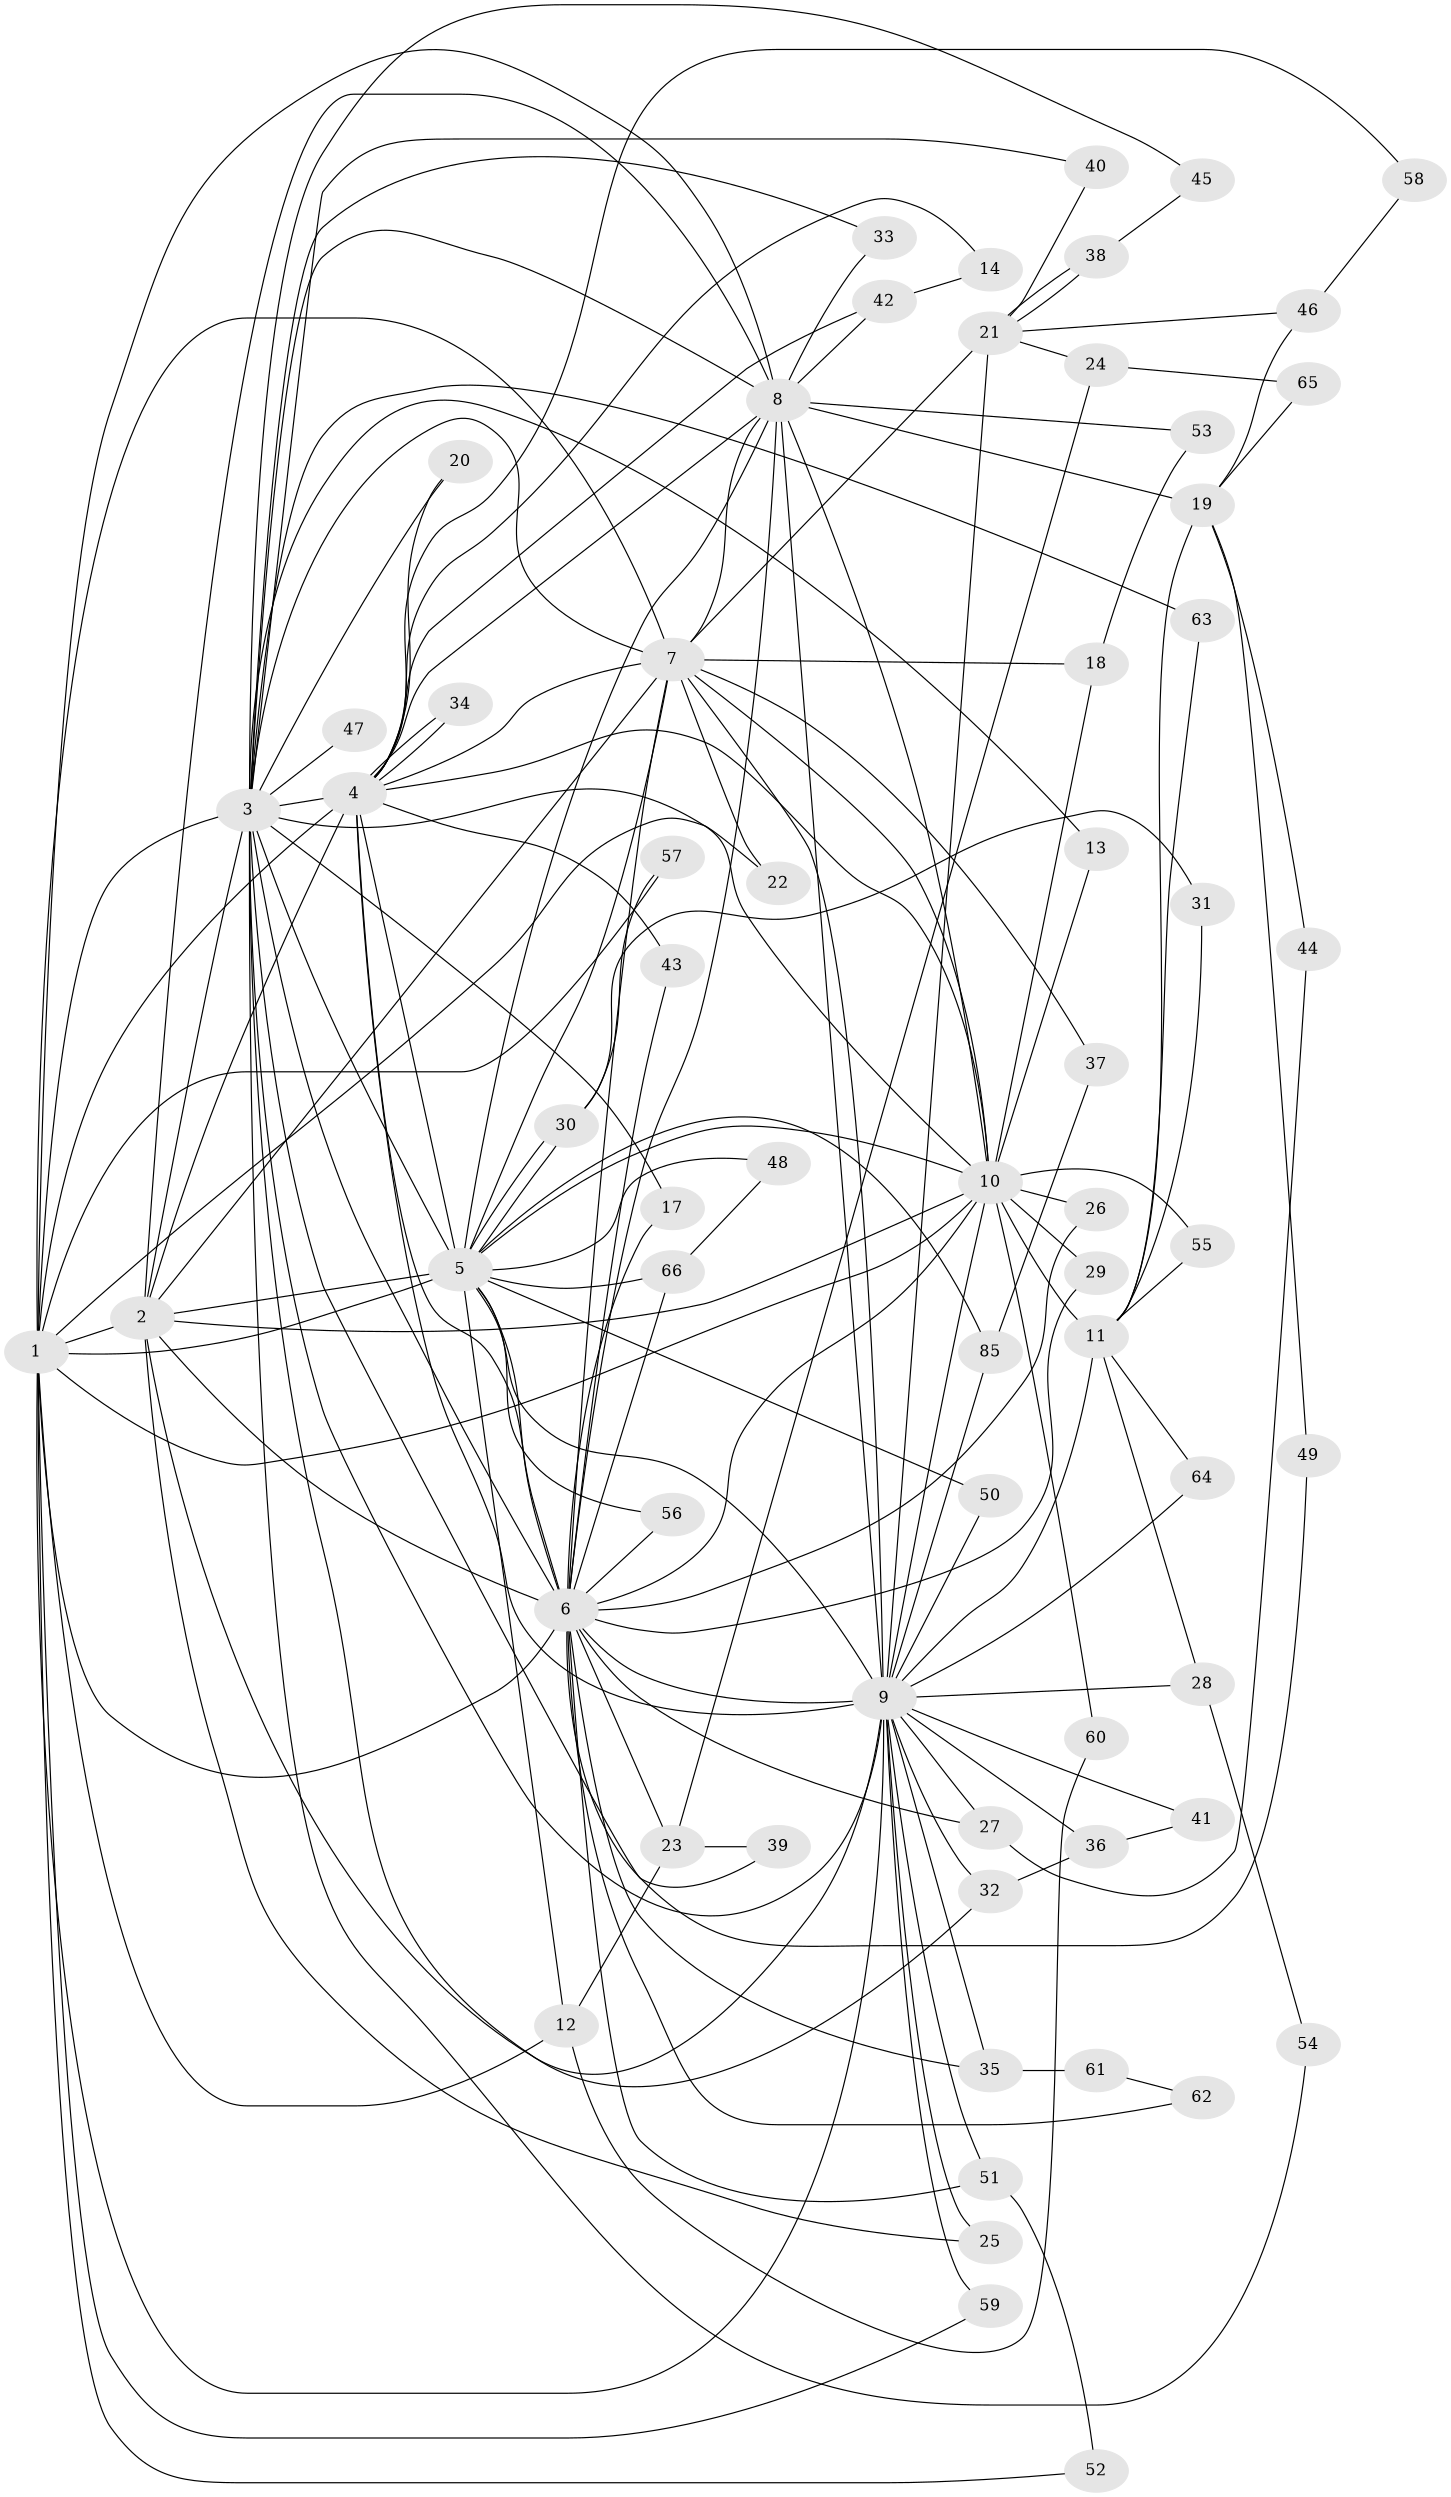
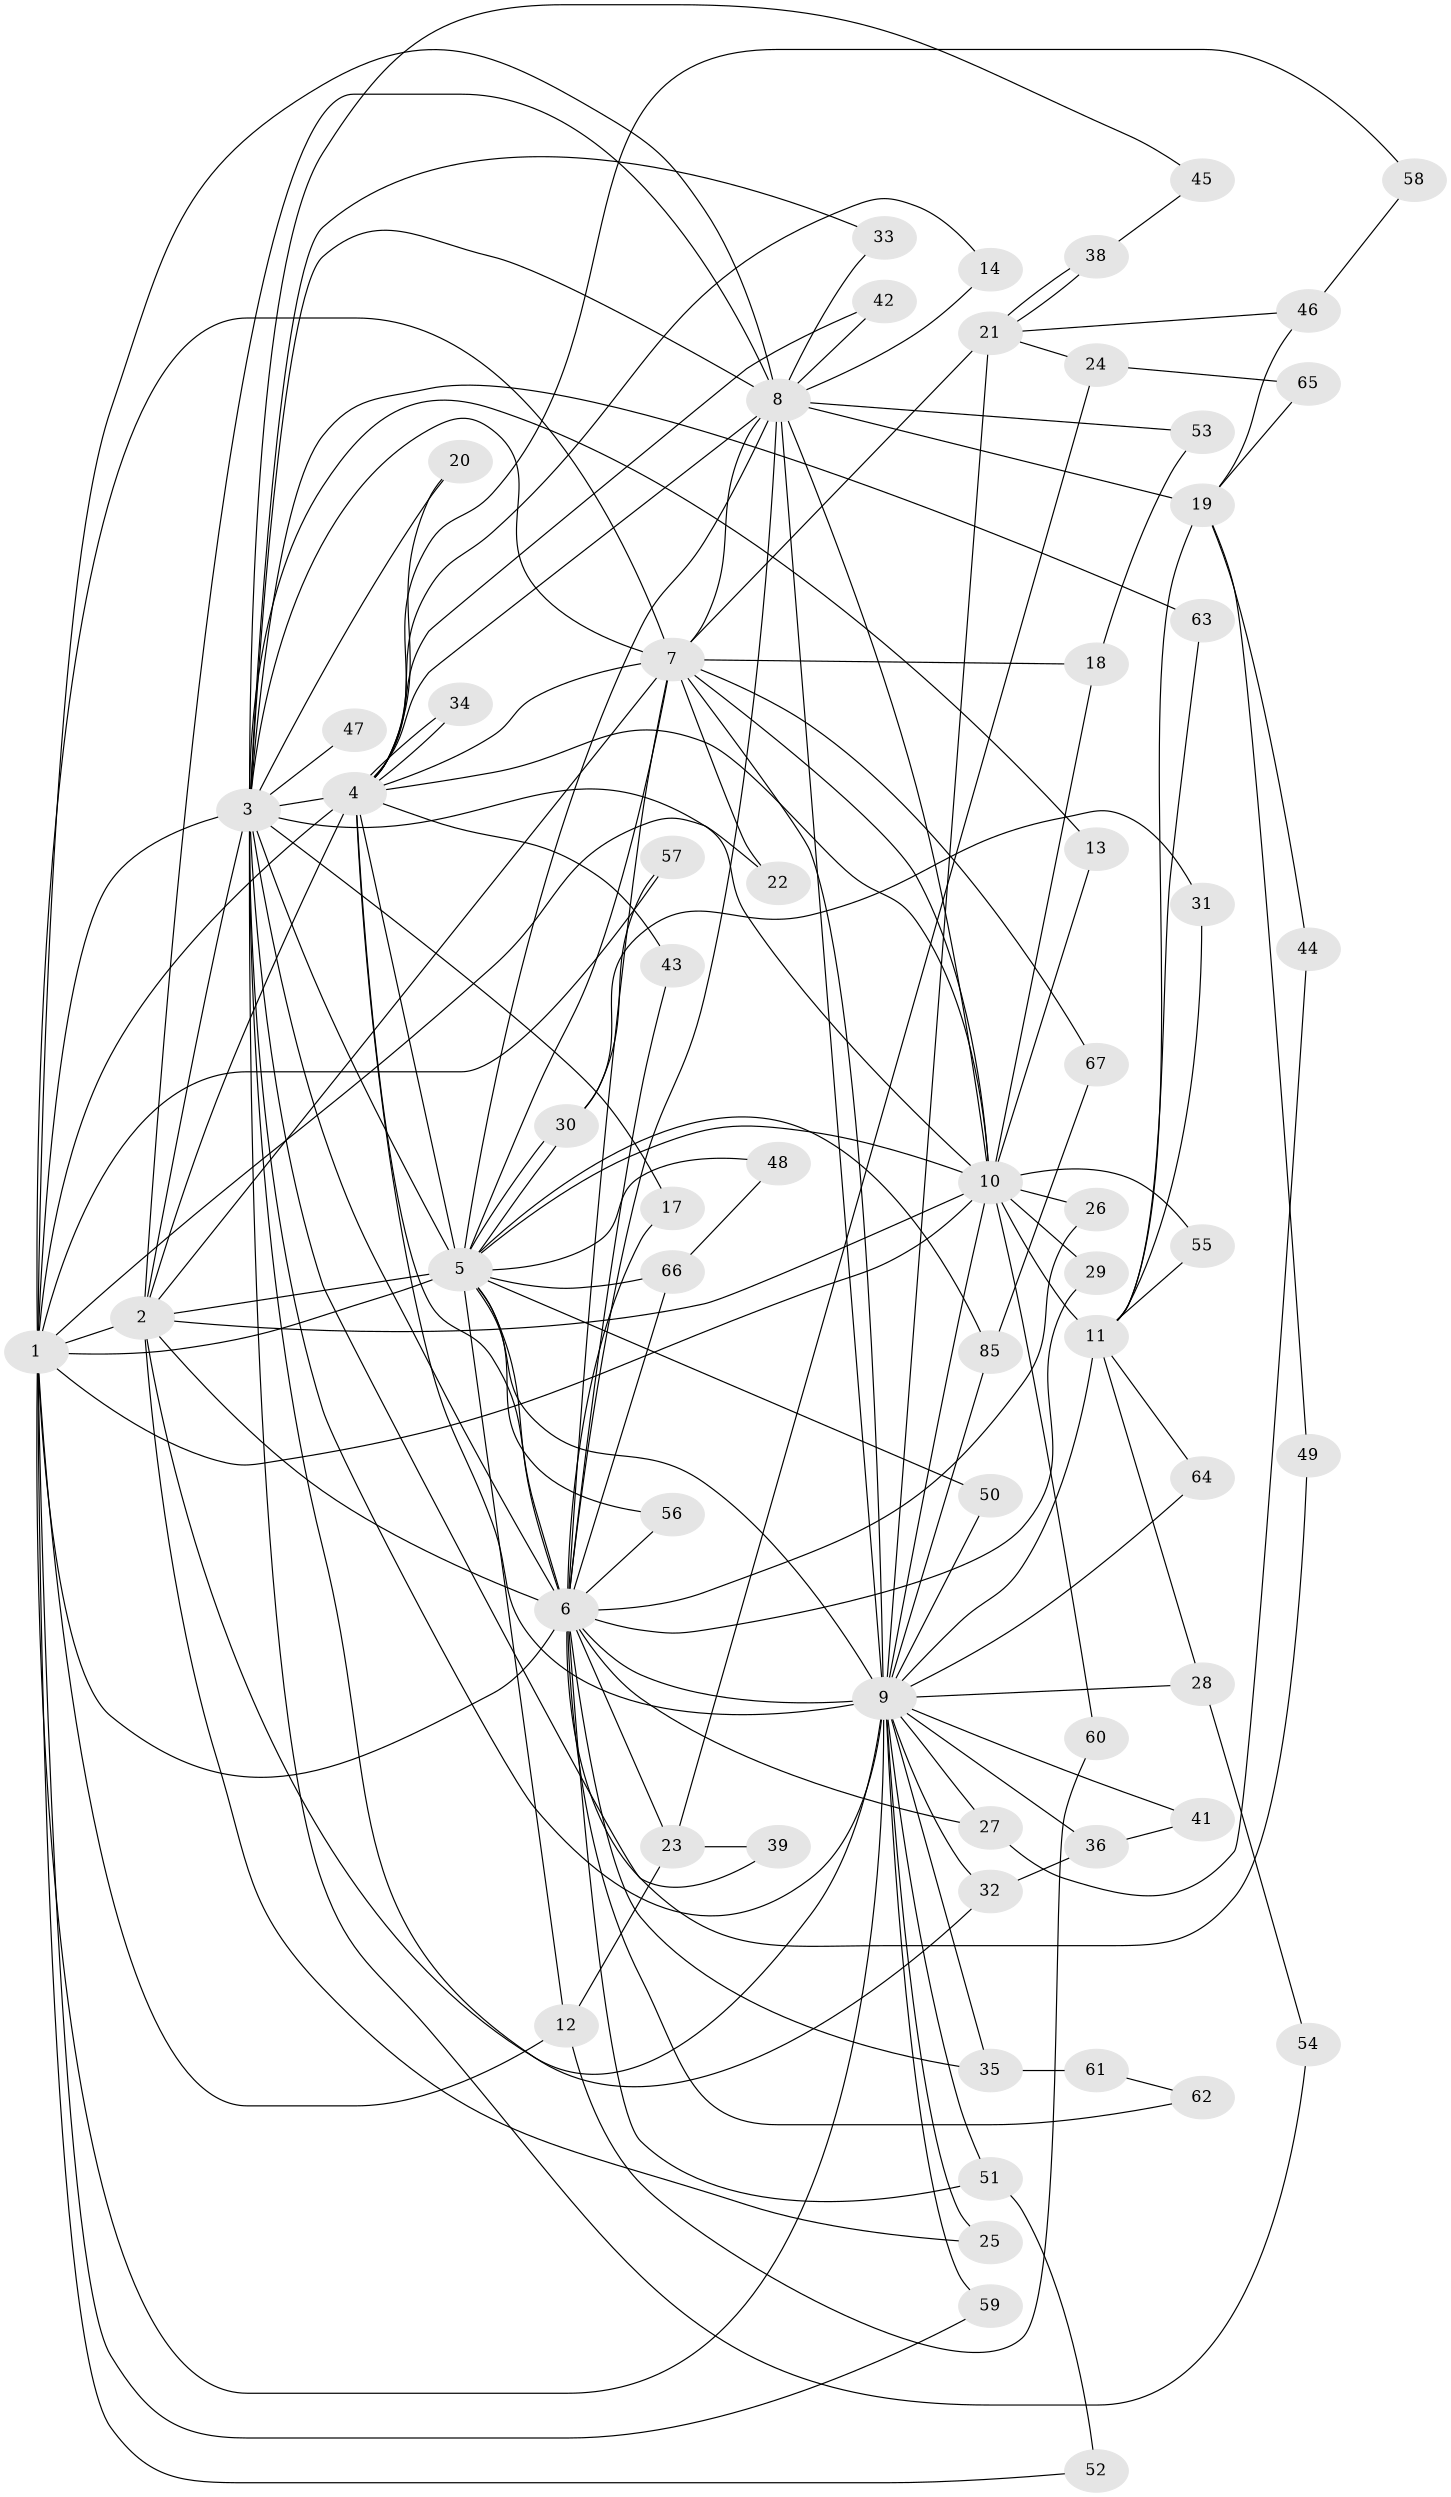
  graph {
    rankdir=LR
    node [color=gray90 style=filled]
    1
    2
    3
    4
    5
    6
    7
    8
    9
    10
    12
    22
    52
    57
    59
    25
    13
    17
    20
    32
    33
    39
-   40
    45
    47
    54
    63
    14
    34
    42
    43
    58
    n33 [label=85]
    30
    48
    50
    56
    66
    23
    26
    27
    29
    35
    49
    51
    62
    18
    21
-   37
+   37 [label=67]
    19
    53
    11
    28
    36
    41
    64
    55
    60
    31
    24
    44
    61
    46
    38
    65
    1 -- 2
    1 -- 3
    1 -- 4
    1 -- 5
    1 -- 6
    1 -- 7
    1 -- 8
    1 -- 9
    1 -- 10
    1 -- 12
    1 -- 22
    1 -- 52
    1 -- 57
    1 -- 59
    2 -- 3
    2 -- 4
    2 -- 5
    2 -- 6
    2 -- 7
    2 -- 8
    2 -- 9
    2 -- 10
    2 -- 25
    3 -- 4
    3 -- 5
    3 -- 6
    3 -- 7
    3 -- 8
    3 -- 9
    3 -- 10
    3 -- 13
    3 -- 17
    3 -- 20
    3 -- 32
    3 -- 33
    3 -- 39
-   3 -- 40
    3 -- 45
    3 -- 47
    3 -- 54
    3 -- 63
    4 -- 5
    4 -- 6
    4 -- 7
    4 -- 8
    4 -- 9
    4 -- 10
    4 -- 20
    4 -- 14
    4 -- 34
    4 -- 34
    4 -- 42
    4 -- 43
    4 -- 58
    5 -- 6
    5 -- 7
    5 -- 8
    5 -- 9
    5 -- 10
    5 -- 12
    5 -- n33
    5 -- 30
    5 -- 30
    5 -- 48
    5 -- 50
    5 -- 56
    5 -- 66
    6 -- 7
    6 -- 8
    6 -- 9
-   6 -- 10
    6 -- 17
    6 -- 43
    6 -- 56
    6 -- 66
    6 -- 23
    6 -- 26
    6 -- 27
    6 -- 29
    6 -- 35
    6 -- 49
    6 -- 51
    6 -- 62
    7 -- 8
    7 -- 9
    7 -- 10
    7 -- 22
    7 -- 18
    7 -- 21
    7 -- 37
    8 -- 9
    8 -- 10
    8 -- 33
-   42 -- 14
+   8 -- 14
    8 -- 42
    8 -- 19
    8 -- 53
    9 -- 10
    9 -- 59
    9 -- 25
    9 -- 32
    9 -- n33
    9 -- 50
    9 -- 27
    9 -- 35
    9 -- 51
    9 -- 21
    9 -- 11
    9 -- 28
    9 -- 36
    9 -- 41
    9 -- 64
    10 -- 13
    10 -- 26
    10 -- 29
    10 -- 18
    10 -- 11
    10 -- 55
    10 -- 60
    12 -- 23
    12 -- 60
    32 -- 36
    n33 -- 37
    30 -- 57
    30 -- 31
    66 -- 48
    23 -- 39
    23 -- 24
    27 -- 44
    35 -- 61
    51 -- 52
    18 -- 53
-   21 -- 40
    21 -- 24
    21 -- 46
    21 -- 38
    21 -- 38
    19 -- 49
    19 -- 44
    19 -- 46
    19 -- 65
    11 -- 63
    11 -- 19
    11 -- 28
    11 -- 64
    11 -- 55
    11 -- 31
    28 -- 54
    36 -- 41
    24 -- 65
    61 -- 62
    46 -- 58
    38 -- 45
  }
